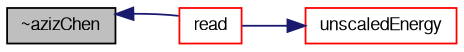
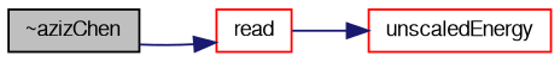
  digraph {
    rankdir=LR
    node [color=red fontname=FreeSans fontsize=10 shape=record]
    edge [color=midnightblue fontname=FreeSans fontsize=10 labelfontname=FreeSans labelfontsize=10 style=solid]
    n1 [color=black fillcolor=grey75 fontcolor=black height=0.2 label="~azizChen" style=filled width=0.4]
    n2 [height=0.2 label=read width=0.4]
    n3 [height=0.2 label=unscaledEnergy width=0.4]
-   n2 -> n1
+   n1 -> n2
    n2 -> n3
  }
